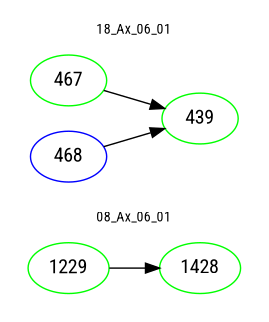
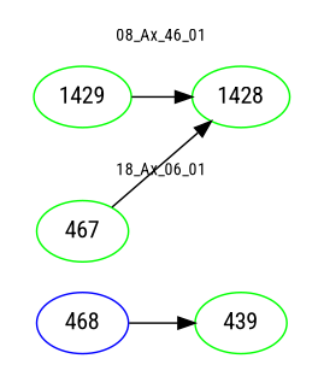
  digraph {
    fontname="Roboto Condensed"
    rankdir=LR
    node [color=green fontname="Roboto Condensed"]
    edge [color=black fontname="Roboto Condensed"]
-   n1 [label=1229]
+   n1 [label=1429]
    n2 [label=1428]
    n3 [label=467]
    n4 [label=439]
    n5 [color=blue label=468]
    subgraph cluster_1 {
      color=white
      fontsize=10
-     label="08_Ax_06_01"
+     label="08_Ax_46_01"
      n1
      n2
    }
    subgraph cluster_2 {
      color=white
      fontsize=10
      label="18_Ax_06_01"
      n3
      n4
      n5
    }
    n1 -> n2
-   n3 -> n4
+   n3 -> n2
    n5 -> n4
  }
